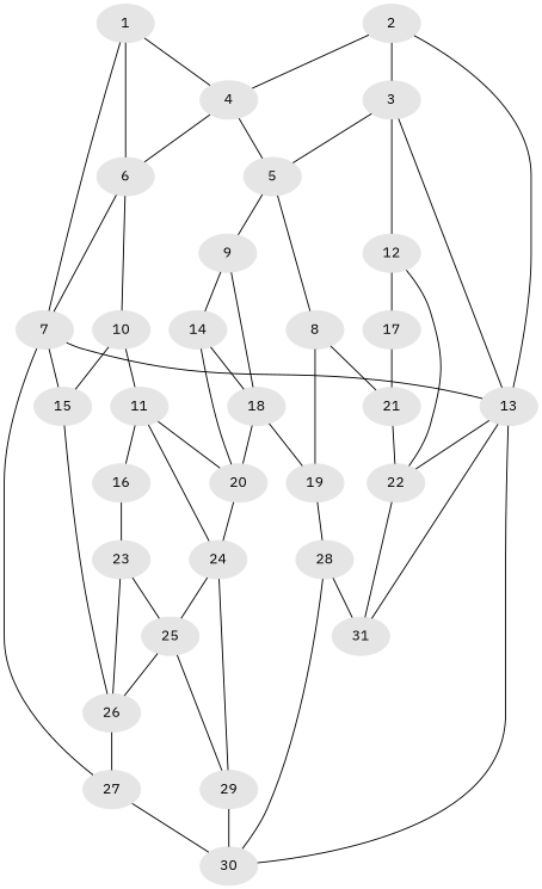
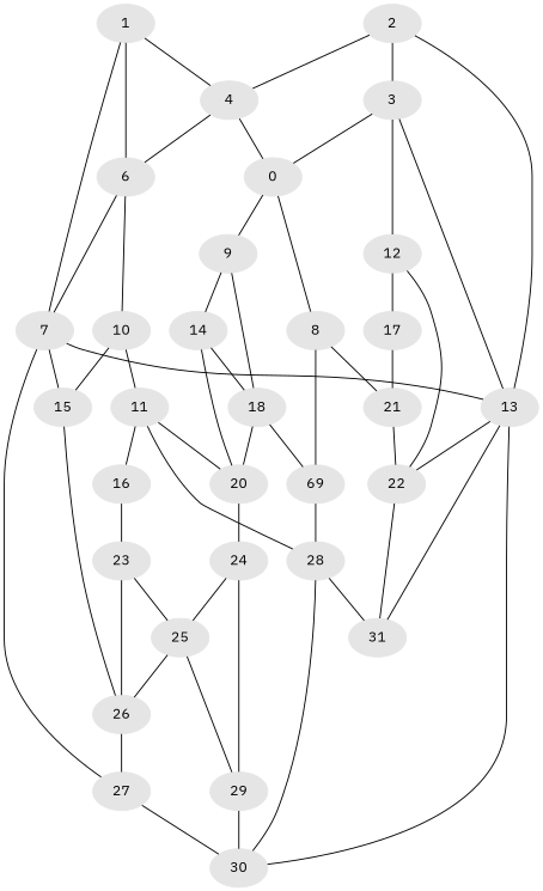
  graph {
    fontname="IBM Plex Sans"
    node [color=gray90 fontname="IBM Plex Sans" style=filled]
    edge [fontname="IBM Plex Sans" weight=1.0]
    1
    4
    6
    7
-   5
+   5 [label=0]
    10
    13
    15
    27
    2
    3
    12
    22
    31
    30
    8
    9
    17
-   19
+   19 [label=69]
    21
    14
    18
    11
    26
    28
    20
    16
    24
    23
    25
    29
    1 -- 4
    1 -- 6
    1 -- 7
    4 -- 6
    4 -- 5
    6 -- 7
    6 -- 10
    7 -- 13
    7 -- 15
    7 -- 27
    5 -- 8
    5 -- 9
    10 -- 15
    10 -- 11
    13 -- 22
    13 -- 31
    13 -- 30
    15 -- 26
    27 -- 30
    2 -- 4
    2 -- 13
    2 -- 3
    3 -- 5
    3 -- 13
    3 -- 12
    12 -- 22
    12 -- 17 [weight=2.0]
    22 -- 31
    8 -- 19
    8 -- 21
    9 -- 14 [weight=2.0]
    9 -- 18
    17 -- 21 [weight=2.0]
    19 -- 28
    21 -- 22
    14 -- 18
    14 -- 20
    18 -- 19
    18 -- 20
    11 -- 20
    11 -- 16
-   11 -- 24
+   11 -- 28
    26 -- 27
    28 -- 31 [weight=2.0]
    28 -- 30
    20 -- 24
    16 -- 23 [weight=2.0]
    24 -- 25
    24 -- 29
    23 -- 26
    23 -- 25
    25 -- 26
    25 -- 29
    29 -- 30 [weight=2.0]
  }
